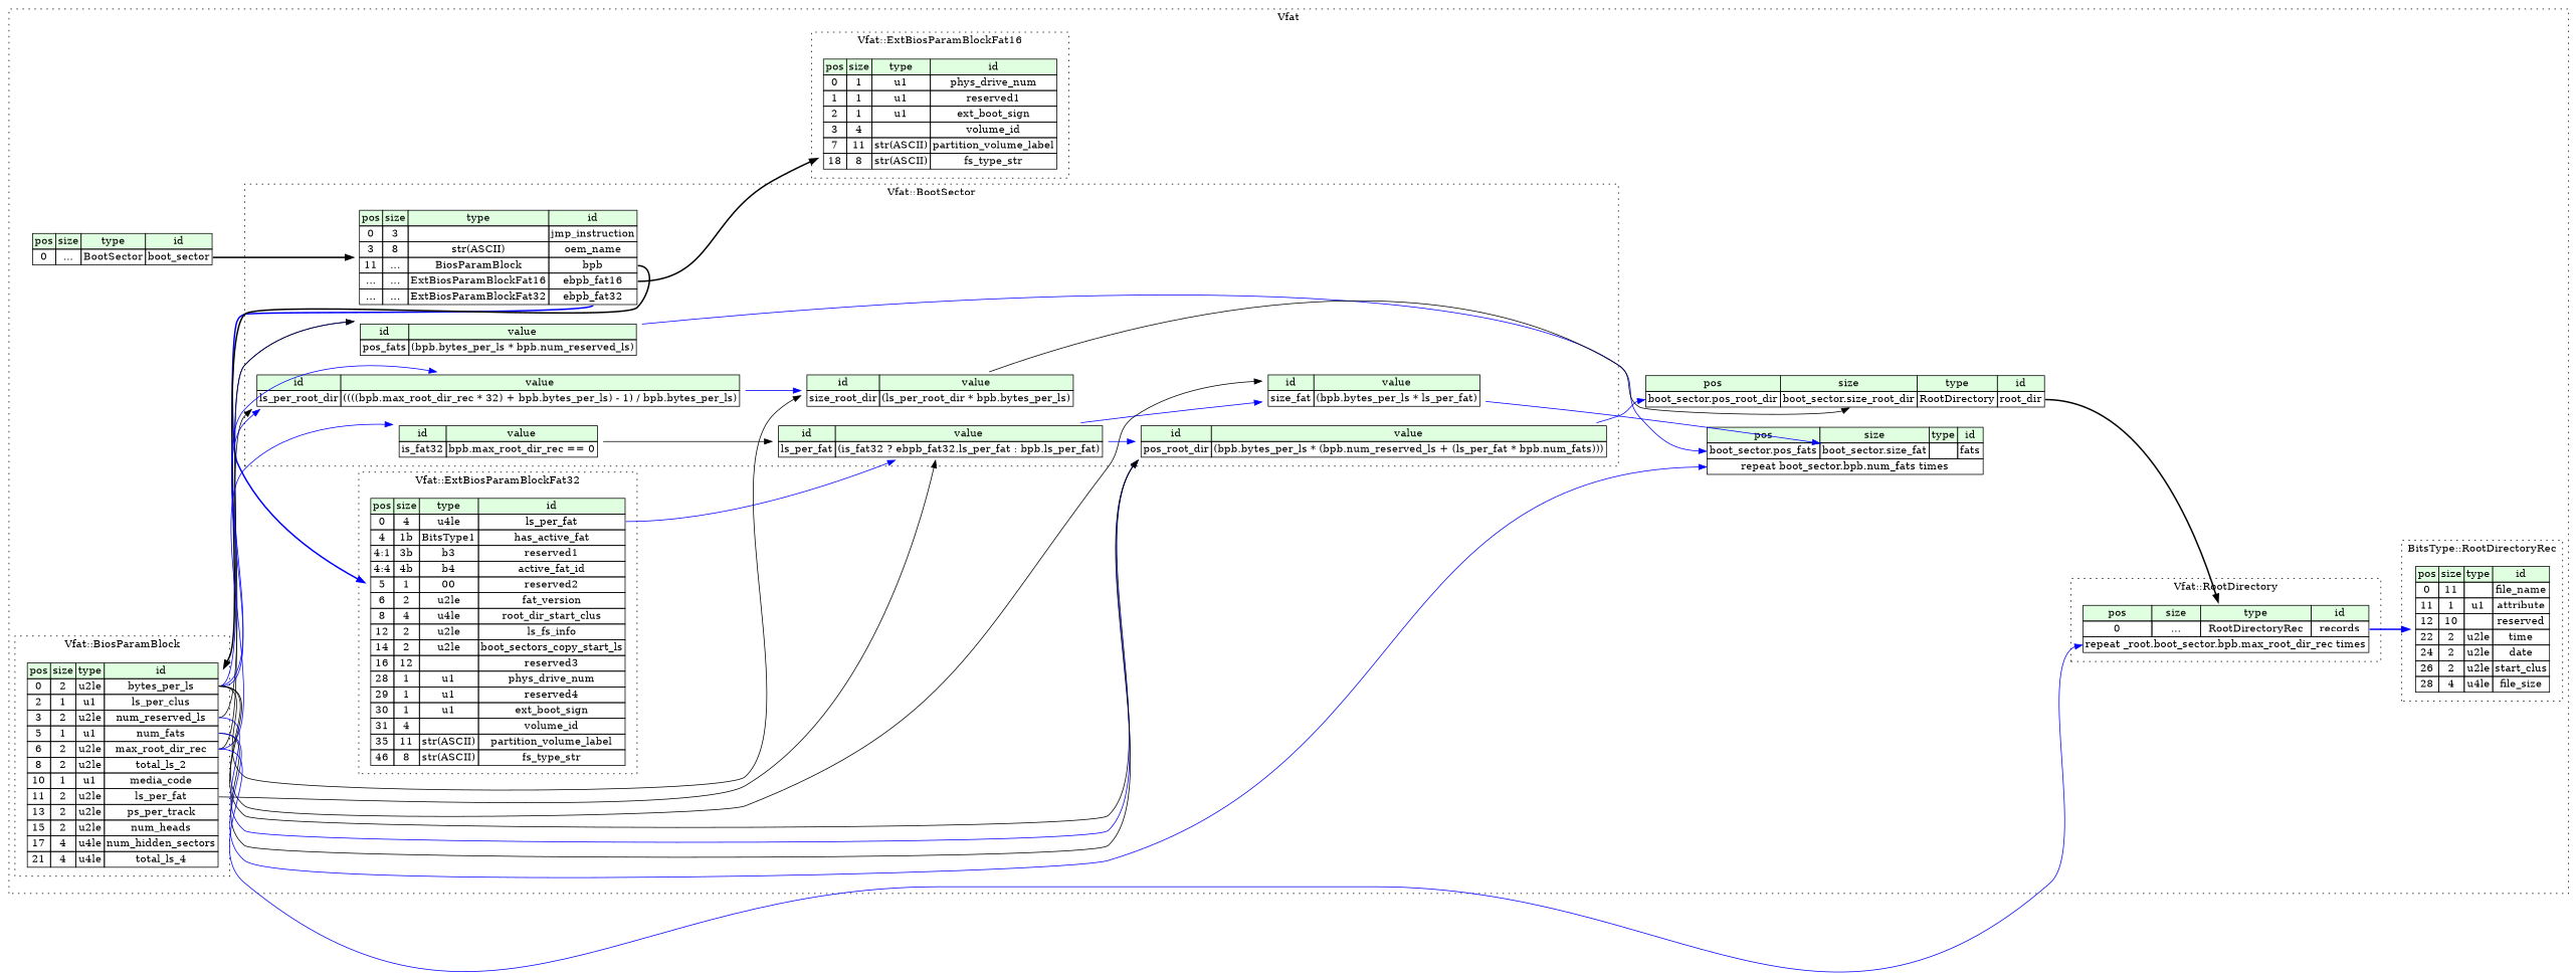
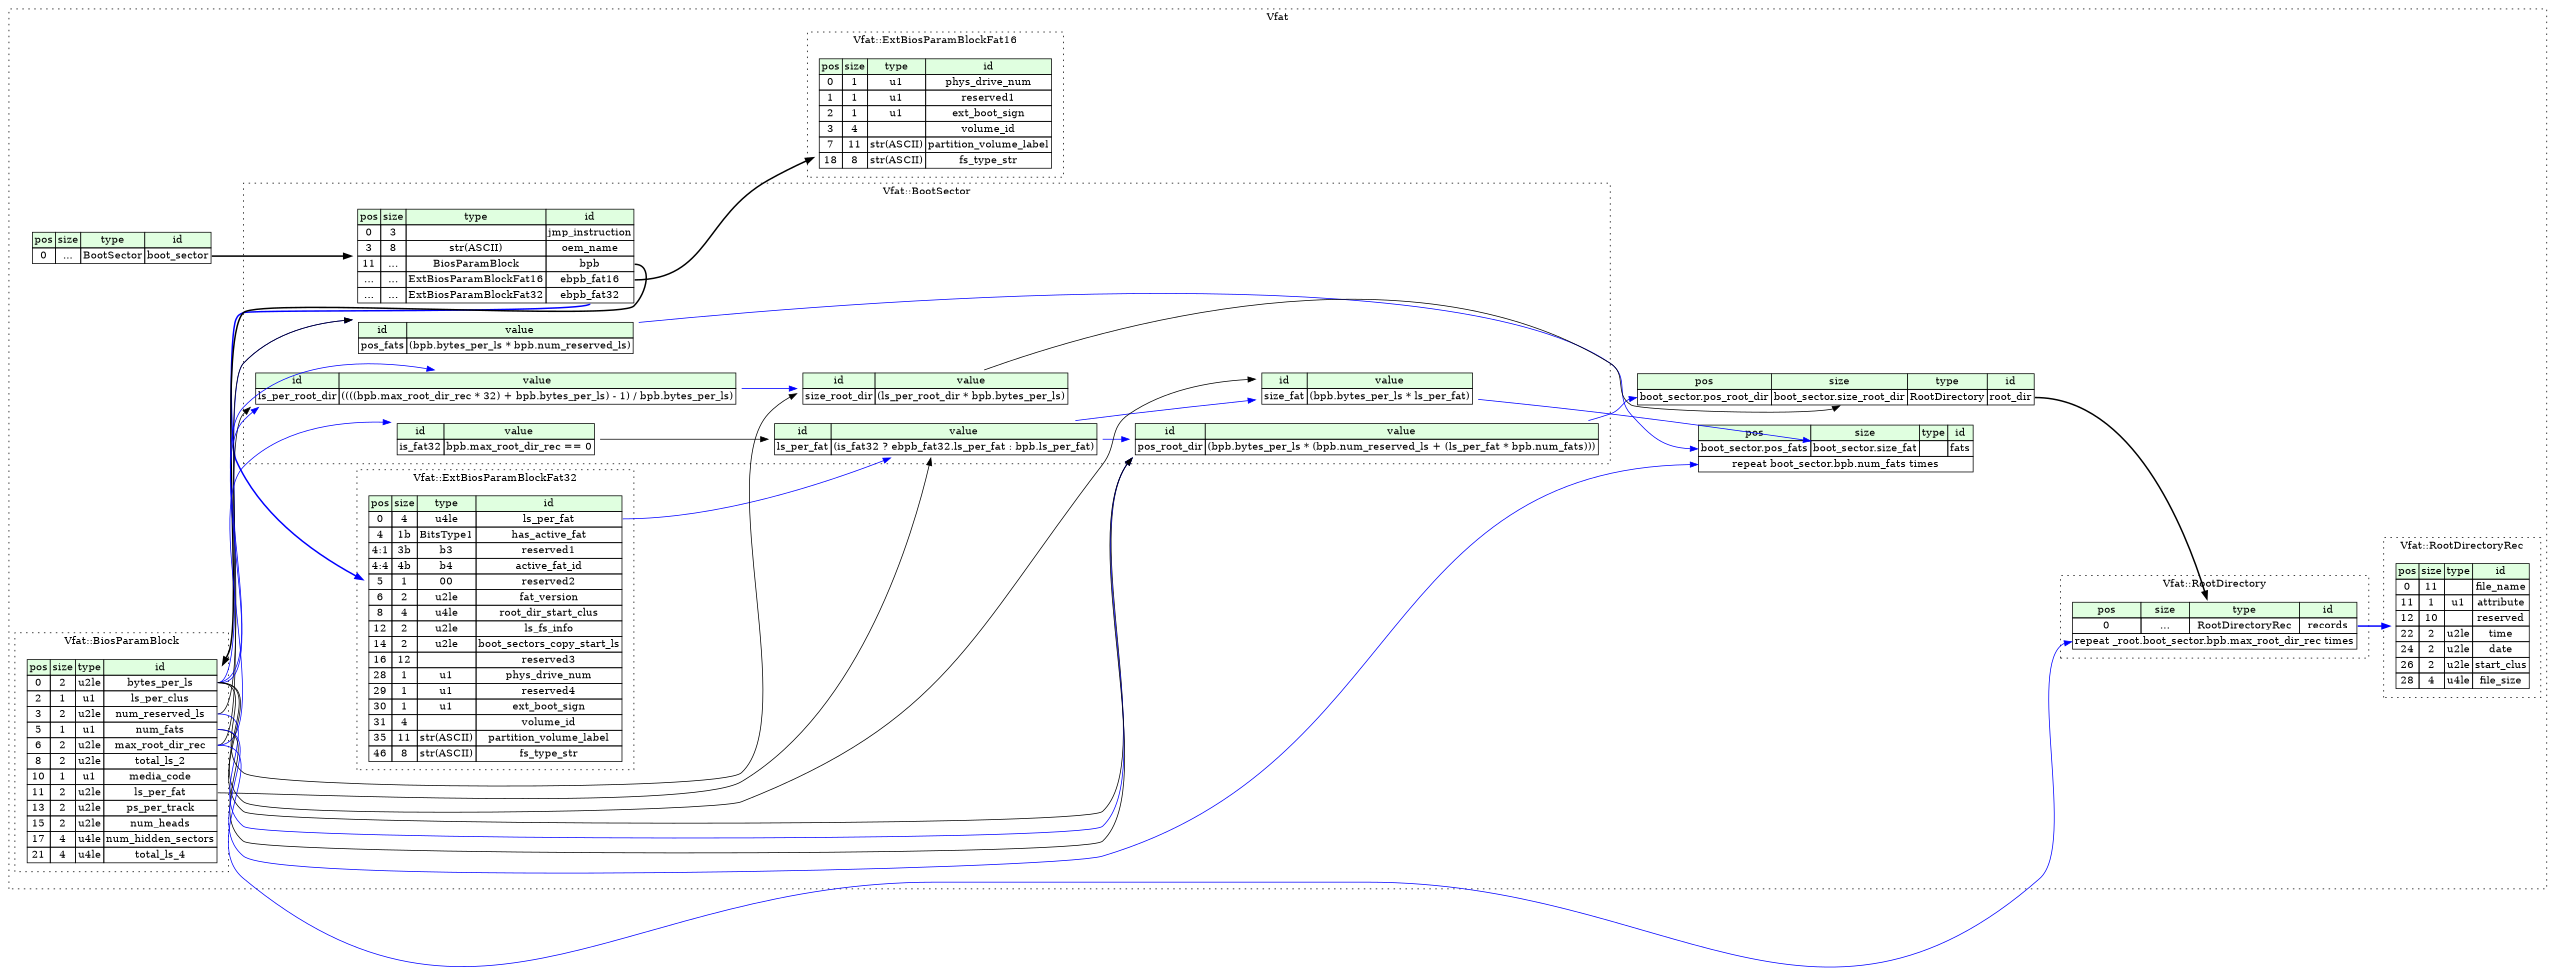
  digraph {
    rankdir=LR
    node [shape=plaintext]
    edge [color=blue tailport=bytes_per_ls_type]
    n1 [label=<<TABLE BORDER="0" CELLBORDER="1" CELLSPACING="0"> 				<TR><TD BGCOLOR="#E0FFE0">pos</TD><TD BGCOLOR="#E0FFE0">size</TD><TD BGCOLOR="#E0FFE0">type</TD><TD BGCOLOR="#E0FFE0">id</TD></TR> 				<TR><TD PORT="ls_per_fat_pos">0</TD><TD PORT="ls_per_fat_size">4</TD><TD>u4le</TD><TD PORT="ls_per_fat_type">ls_per_fat</TD></TR> 				<TR><TD PORT="has_active_fat_pos">4</TD><TD PORT="has_active_fat_size">1b</TD><TD>BitsType1</TD><TD PORT="has_active_fat_type">has_active_fat</TD></TR> 				<TR><TD PORT="reserved1_pos">4:1</TD><TD PORT="reserved1_size">3b</TD><TD>b3</TD><TD PORT="reserved1_type">reserved1</TD></TR> 				<TR><TD PORT="active_fat_id_pos">4:4</TD><TD PORT="active_fat_id_size">4b</TD><TD>b4</TD><TD PORT="active_fat_id_type">active_fat_id</TD></TR> 				<TR><TD PORT="reserved2_pos">5</TD><TD PORT="reserved2_size">1</TD><TD>00</TD><TD PORT="reserved2_type">reserved2</TD></TR> 				<TR><TD PORT="fat_version_pos">6</TD><TD PORT="fat_version_size">2</TD><TD>u2le</TD><TD PORT="fat_version_type">fat_version</TD></TR> 				<TR><TD PORT="root_dir_start_clus_pos">8</TD><TD PORT="root_dir_start_clus_size">4</TD><TD>u4le</TD><TD PORT="root_dir_start_clus_type">root_dir_start_clus</TD></TR> 				<TR><TD PORT="ls_fs_info_pos">12</TD><TD PORT="ls_fs_info_size">2</TD><TD>u2le</TD><TD PORT="ls_fs_info_type">ls_fs_info</TD></TR> 				<TR><TD PORT="boot_sectors_copy_start_ls_pos">14</TD><TD PORT="boot_sectors_copy_start_ls_size">2</TD><TD>u2le</TD><TD PORT="boot_sectors_copy_start_ls_type">boot_sectors_copy_start_ls</TD></TR> 				<TR><TD PORT="reserved3_pos">16</TD><TD PORT="reserved3_size">12</TD><TD></TD><TD PORT="reserved3_type">reserved3</TD></TR> 				<TR><TD PORT="phys_drive_num_pos">28</TD><TD PORT="phys_drive_num_size">1</TD><TD>u1</TD><TD PORT="phys_drive_num_type">phys_drive_num</TD></TR> 				<TR><TD PORT="reserved4_pos">29</TD><TD PORT="reserved4_size">1</TD><TD>u1</TD><TD PORT="reserved4_type">reserved4</TD></TR> 				<TR><TD PORT="ext_boot_sign_pos">30</TD><TD PORT="ext_boot_sign_size">1</TD><TD>u1</TD><TD PORT="ext_boot_sign_type">ext_boot_sign</TD></TR> 				<TR><TD PORT="volume_id_pos">31</TD><TD PORT="volume_id_size">4</TD><TD></TD><TD PORT="volume_id_type">volume_id</TD></TR> 				<TR><TD PORT="partition_volume_label_pos">35</TD><TD PORT="partition_volume_label_size">11</TD><TD>str(ASCII)</TD><TD PORT="partition_volume_label_type">partition_volume_label</TD></TR> 				<TR><TD PORT="fs_type_str_pos">46</TD><TD PORT="fs_type_str_size">8</TD><TD>str(ASCII)</TD><TD PORT="fs_type_str_type">fs_type_str</TD></TR> 			</TABLE>>]
    n2 [label=<<TABLE BORDER="0" CELLBORDER="1" CELLSPACING="0"> 				<TR><TD BGCOLOR="#E0FFE0">pos</TD><TD BGCOLOR="#E0FFE0">size</TD><TD BGCOLOR="#E0FFE0">type</TD><TD BGCOLOR="#E0FFE0">id</TD></TR> 				<TR><TD PORT="jmp_instruction_pos">0</TD><TD PORT="jmp_instruction_size">3</TD><TD></TD><TD PORT="jmp_instruction_type">jmp_instruction</TD></TR> 				<TR><TD PORT="oem_name_pos">3</TD><TD PORT="oem_name_size">8</TD><TD>str(ASCII)</TD><TD PORT="oem_name_type">oem_name</TD></TR> 				<TR><TD PORT="bpb_pos">11</TD><TD PORT="bpb_size">...</TD><TD>BiosParamBlock</TD><TD PORT="bpb_type">bpb</TD></TR> 				<TR><TD PORT="ebpb_fat16_pos">...</TD><TD PORT="ebpb_fat16_size">...</TD><TD>ExtBiosParamBlockFat16</TD><TD PORT="ebpb_fat16_type">ebpb_fat16</TD></TR> 				<TR><TD PORT="ebpb_fat32_pos">...</TD><TD PORT="ebpb_fat32_size">...</TD><TD>ExtBiosParamBlockFat32</TD><TD PORT="ebpb_fat32_type">ebpb_fat32</TD></TR> 			</TABLE>>]
    n3 [label=<<TABLE BORDER="0" CELLBORDER="1" CELLSPACING="0"> 				<TR><TD BGCOLOR="#E0FFE0">id</TD><TD BGCOLOR="#E0FFE0">value</TD></TR> 				<TR><TD>pos_fats</TD><TD>(bpb.bytes_per_ls * bpb.num_reserved_ls)</TD></TR> 			</TABLE>>]
    n4 [label=<<TABLE BORDER="0" CELLBORDER="1" CELLSPACING="0"> 				<TR><TD BGCOLOR="#E0FFE0">id</TD><TD BGCOLOR="#E0FFE0">value</TD></TR> 				<TR><TD>ls_per_fat</TD><TD>(is_fat32 ? ebpb_fat32.ls_per_fat : bpb.ls_per_fat)</TD></TR> 			</TABLE>>]
    n5 [label=<<TABLE BORDER="0" CELLBORDER="1" CELLSPACING="0"> 				<TR><TD BGCOLOR="#E0FFE0">id</TD><TD BGCOLOR="#E0FFE0">value</TD></TR> 				<TR><TD>ls_per_root_dir</TD><TD>((((bpb.max_root_dir_rec * 32) + bpb.bytes_per_ls) - 1) / bpb.bytes_per_ls)</TD></TR> 			</TABLE>>]
    n6 [label=<<TABLE BORDER="0" CELLBORDER="1" CELLSPACING="0"> 				<TR><TD BGCOLOR="#E0FFE0">id</TD><TD BGCOLOR="#E0FFE0">value</TD></TR> 				<TR><TD>is_fat32</TD><TD>bpb.max_root_dir_rec == 0</TD></TR> 			</TABLE>>]
    n7 [label=<<TABLE BORDER="0" CELLBORDER="1" CELLSPACING="0"> 				<TR><TD BGCOLOR="#E0FFE0">id</TD><TD BGCOLOR="#E0FFE0">value</TD></TR> 				<TR><TD>size_fat</TD><TD>(bpb.bytes_per_ls * ls_per_fat)</TD></TR> 			</TABLE>>]
    n8 [label=<<TABLE BORDER="0" CELLBORDER="1" CELLSPACING="0"> 				<TR><TD BGCOLOR="#E0FFE0">id</TD><TD BGCOLOR="#E0FFE0">value</TD></TR> 				<TR><TD>pos_root_dir</TD><TD>(bpb.bytes_per_ls * (bpb.num_reserved_ls + (ls_per_fat * bpb.num_fats)))</TD></TR> 			</TABLE>>]
    n9 [label=<<TABLE BORDER="0" CELLBORDER="1" CELLSPACING="0"> 				<TR><TD BGCOLOR="#E0FFE0">id</TD><TD BGCOLOR="#E0FFE0">value</TD></TR> 				<TR><TD>size_root_dir</TD><TD>(ls_per_root_dir * bpb.bytes_per_ls)</TD></TR> 			</TABLE>>]
    n10 [label=<<TABLE BORDER="0" CELLBORDER="1" CELLSPACING="0"> 				<TR><TD BGCOLOR="#E0FFE0">pos</TD><TD BGCOLOR="#E0FFE0">size</TD><TD BGCOLOR="#E0FFE0">type</TD><TD BGCOLOR="#E0FFE0">id</TD></TR> 				<TR><TD PORT="bytes_per_ls_pos">0</TD><TD PORT="bytes_per_ls_size">2</TD><TD>u2le</TD><TD PORT="bytes_per_ls_type">bytes_per_ls</TD></TR> 				<TR><TD PORT="ls_per_clus_pos">2</TD><TD PORT="ls_per_clus_size">1</TD><TD>u1</TD><TD PORT="ls_per_clus_type">ls_per_clus</TD></TR> 				<TR><TD PORT="num_reserved_ls_pos">3</TD><TD PORT="num_reserved_ls_size">2</TD><TD>u2le</TD><TD PORT="num_reserved_ls_type">num_reserved_ls</TD></TR> 				<TR><TD PORT="num_fats_pos">5</TD><TD PORT="num_fats_size">1</TD><TD>u1</TD><TD PORT="num_fats_type">num_fats</TD></TR> 				<TR><TD PORT="max_root_dir_rec_pos">6</TD><TD PORT="max_root_dir_rec_size">2</TD><TD>u2le</TD><TD PORT="max_root_dir_rec_type">max_root_dir_rec</TD></TR> 				<TR><TD PORT="total_ls_2_pos">8</TD><TD PORT="total_ls_2_size">2</TD><TD>u2le</TD><TD PORT="total_ls_2_type">total_ls_2</TD></TR> 				<TR><TD PORT="media_code_pos">10</TD><TD PORT="media_code_size">1</TD><TD>u1</TD><TD PORT="media_code_type">media_code</TD></TR> 				<TR><TD PORT="ls_per_fat_pos">11</TD><TD PORT="ls_per_fat_size">2</TD><TD>u2le</TD><TD PORT="ls_per_fat_type">ls_per_fat</TD></TR> 				<TR><TD PORT="ps_per_track_pos">13</TD><TD PORT="ps_per_track_size">2</TD><TD>u2le</TD><TD PORT="ps_per_track_type">ps_per_track</TD></TR> 				<TR><TD PORT="num_heads_pos">15</TD><TD PORT="num_heads_size">2</TD><TD>u2le</TD><TD PORT="num_heads_type">num_heads</TD></TR> 				<TR><TD PORT="num_hidden_sectors_pos">17</TD><TD PORT="num_hidden_sectors_size">4</TD><TD>u4le</TD><TD PORT="num_hidden_sectors_type">num_hidden_sectors</TD></TR> 				<TR><TD PORT="total_ls_4_pos">21</TD><TD PORT="total_ls_4_size">4</TD><TD>u4le</TD><TD PORT="total_ls_4_type">total_ls_4</TD></TR> 			</TABLE>>]
    n11 [label=<<TABLE BORDER="0" CELLBORDER="1" CELLSPACING="0"> 				<TR><TD BGCOLOR="#E0FFE0">pos</TD><TD BGCOLOR="#E0FFE0">size</TD><TD BGCOLOR="#E0FFE0">type</TD><TD BGCOLOR="#E0FFE0">id</TD></TR> 				<TR><TD PORT="file_name_pos">0</TD><TD PORT="file_name_size">11</TD><TD></TD><TD PORT="file_name_type">file_name</TD></TR> 				<TR><TD PORT="attribute_pos">11</TD><TD PORT="attribute_size">1</TD><TD>u1</TD><TD PORT="attribute_type">attribute</TD></TR> 				<TR><TD PORT="reserved_pos">12</TD><TD PORT="reserved_size">10</TD><TD></TD><TD PORT="reserved_type">reserved</TD></TR> 				<TR><TD PORT="time_pos">22</TD><TD PORT="time_size">2</TD><TD>u2le</TD><TD PORT="time_type">time</TD></TR> 				<TR><TD PORT="date_pos">24</TD><TD PORT="date_size">2</TD><TD>u2le</TD><TD PORT="date_type">date</TD></TR> 				<TR><TD PORT="start_clus_pos">26</TD><TD PORT="start_clus_size">2</TD><TD>u2le</TD><TD PORT="start_clus_type">start_clus</TD></TR> 				<TR><TD PORT="file_size_pos">28</TD><TD PORT="file_size_size">4</TD><TD>u4le</TD><TD PORT="file_size_type">file_size</TD></TR> 			</TABLE>>]
    n12 [label=<<TABLE BORDER="0" CELLBORDER="1" CELLSPACING="0"> 				<TR><TD BGCOLOR="#E0FFE0">pos</TD><TD BGCOLOR="#E0FFE0">size</TD><TD BGCOLOR="#E0FFE0">type</TD><TD BGCOLOR="#E0FFE0">id</TD></TR> 				<TR><TD PORT="records_pos">0</TD><TD PORT="records_size">...</TD><TD>RootDirectoryRec</TD><TD PORT="records_type">records</TD></TR> 				<TR><TD COLSPAN="4" PORT="records__repeat">repeat _root.boot_sector.bpb.max_root_dir_rec times</TD></TR> 			</TABLE>>]
    n13 [label=<<TABLE BORDER="0" CELLBORDER="1" CELLSPACING="0"> 				<TR><TD BGCOLOR="#E0FFE0">pos</TD><TD BGCOLOR="#E0FFE0">size</TD><TD BGCOLOR="#E0FFE0">type</TD><TD BGCOLOR="#E0FFE0">id</TD></TR> 				<TR><TD PORT="phys_drive_num_pos">0</TD><TD PORT="phys_drive_num_size">1</TD><TD>u1</TD><TD PORT="phys_drive_num_type">phys_drive_num</TD></TR> 				<TR><TD PORT="reserved1_pos">1</TD><TD PORT="reserved1_size">1</TD><TD>u1</TD><TD PORT="reserved1_type">reserved1</TD></TR> 				<TR><TD PORT="ext_boot_sign_pos">2</TD><TD PORT="ext_boot_sign_size">1</TD><TD>u1</TD><TD PORT="ext_boot_sign_type">ext_boot_sign</TD></TR> 				<TR><TD PORT="volume_id_pos">3</TD><TD PORT="volume_id_size">4</TD><TD></TD><TD PORT="volume_id_type">volume_id</TD></TR> 				<TR><TD PORT="partition_volume_label_pos">7</TD><TD PORT="partition_volume_label_size">11</TD><TD>str(ASCII)</TD><TD PORT="partition_volume_label_type">partition_volume_label</TD></TR> 				<TR><TD PORT="fs_type_str_pos">18</TD><TD PORT="fs_type_str_size">8</TD><TD>str(ASCII)</TD><TD PORT="fs_type_str_type">fs_type_str</TD></TR> 			</TABLE>>]
    n14 [label=<<TABLE BORDER="0" CELLBORDER="1" CELLSPACING="0"> 			<TR><TD BGCOLOR="#E0FFE0">pos</TD><TD BGCOLOR="#E0FFE0">size</TD><TD BGCOLOR="#E0FFE0">type</TD><TD BGCOLOR="#E0FFE0">id</TD></TR> 			<TR><TD PORT="boot_sector_pos">0</TD><TD PORT="boot_sector_size">...</TD><TD>BootSector</TD><TD PORT="boot_sector_type">boot_sector</TD></TR> 		</TABLE>>]
    n15 [label=<<TABLE BORDER="0" CELLBORDER="1" CELLSPACING="0"> 			<TR><TD BGCOLOR="#E0FFE0">pos</TD><TD BGCOLOR="#E0FFE0">size</TD><TD BGCOLOR="#E0FFE0">type</TD><TD BGCOLOR="#E0FFE0">id</TD></TR> 			<TR><TD PORT="fats_pos">boot_sector.pos_fats</TD><TD PORT="fats_size">boot_sector.size_fat</TD><TD></TD><TD PORT="fats_type">fats</TD></TR> 			<TR><TD COLSPAN="4" PORT="fats__repeat">repeat boot_sector.bpb.num_fats times</TD></TR> 		</TABLE>>]
    n16 [label=<<TABLE BORDER="0" CELLBORDER="1" CELLSPACING="0"> 			<TR><TD BGCOLOR="#E0FFE0">pos</TD><TD BGCOLOR="#E0FFE0">size</TD><TD BGCOLOR="#E0FFE0">type</TD><TD BGCOLOR="#E0FFE0">id</TD></TR> 			<TR><TD PORT="root_dir_pos">boot_sector.pos_root_dir</TD><TD PORT="root_dir_size">boot_sector.size_root_dir</TD><TD>RootDirectory</TD><TD PORT="root_dir_type">root_dir</TD></TR> 		</TABLE>>]
    subgraph cluster_1 {
      label=Vfat
      style=dotted
      n14
      n15
      n16
      subgraph cluster_2 {
        label="Vfat::ExtBiosParamBlockFat32"
        style=dotted
        n1
      }
      subgraph cluster_3 {
        label="Vfat::BootSector"
        style=dotted
        n2
        n3
        n4
        n5
        n6
        n7
        n8
        n9
      }
      subgraph cluster_4 {
        label="Vfat::BiosParamBlock"
        style=dotted
        n10
      }
      subgraph cluster_5 {
-       label="BitsType::RootDirectoryRec"
+       label="Vfat::RootDirectoryRec"
        style=dotted
        n11
      }
      subgraph cluster_6 {
        label="Vfat::RootDirectory"
        style=dotted
        n12
      }
      subgraph cluster_7 {
        label="Vfat::ExtBiosParamBlockFat16"
        style=dotted
        n13
      }
    }
    n1 -> n4 [tailport=ls_per_fat_type]
    n2 -> n1 [style=bold tailport=ebpb_fat32_type]
    n2 -> n10 [style=bold tailport=bpb_type color=black]
    n2 -> n13 [style=bold tailport=ebpb_fat16_type color=black]
    n3 -> n15 [headport=fats_pos tailport=pos_fats_type]
    n4 -> n7 [tailport=ls_per_fat_type]
    n4 -> n8 [tailport=ls_per_fat_type]
    n5 -> n9 [tailport=ls_per_root_dir_type]
    n6 -> n4 [color=black tailport=is_fat32_type]
    n7 -> n15 [headport=fats_size tailport=size_fat_type]
    n8 -> n16 [headport=root_dir_pos tailport=pos_root_dir_type]
    n9 -> n16 [color=black headport=root_dir_size tailport=size_root_dir_type]
    n10 -> n3
    n10 -> n3 [color=black tailport=num_reserved_ls_type]
    n10 -> n4 [color=black tailport=ls_per_fat_type]
    n10 -> n5 [color=black tailport=max_root_dir_rec_type]
    n10 -> n5
    n10 -> n5
    n10 -> n6 [tailport=max_root_dir_rec_type]
    n10 -> n7 [color=black]
    n10 -> n8 [color=black]
    n10 -> n8 [tailport=num_reserved_ls_type]
    n10 -> n8 [color=black tailport=num_fats_type]
    n10 -> n9 [color=black]
    n10 -> n12 [headport=records__repeat tailport=max_root_dir_rec_type]
    n10 -> n15 [headport=fats__repeat tailport=num_fats_type]
    n12 -> n11 [style=bold tailport=records_type]
    n14 -> n2 [style=bold tailport=boot_sector_type color=black]
    n16 -> n12 [style=bold tailport=root_dir_type color=black]
  }
